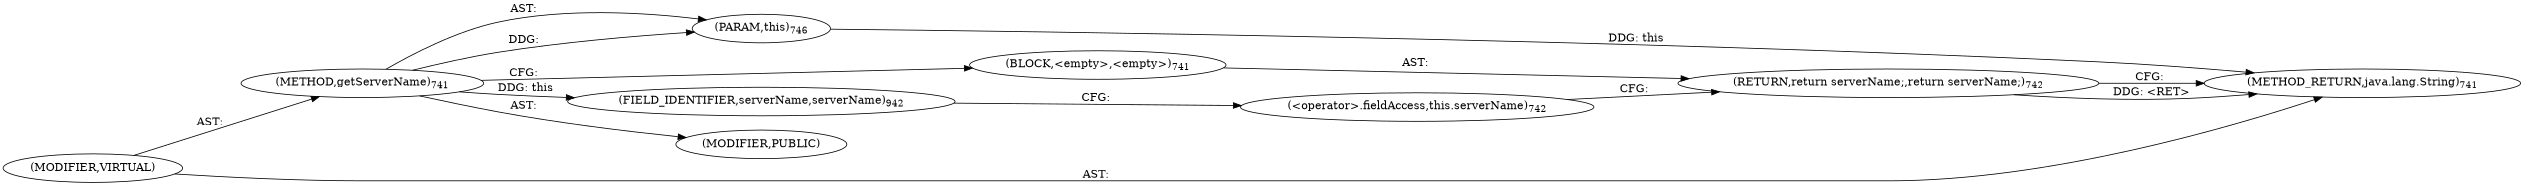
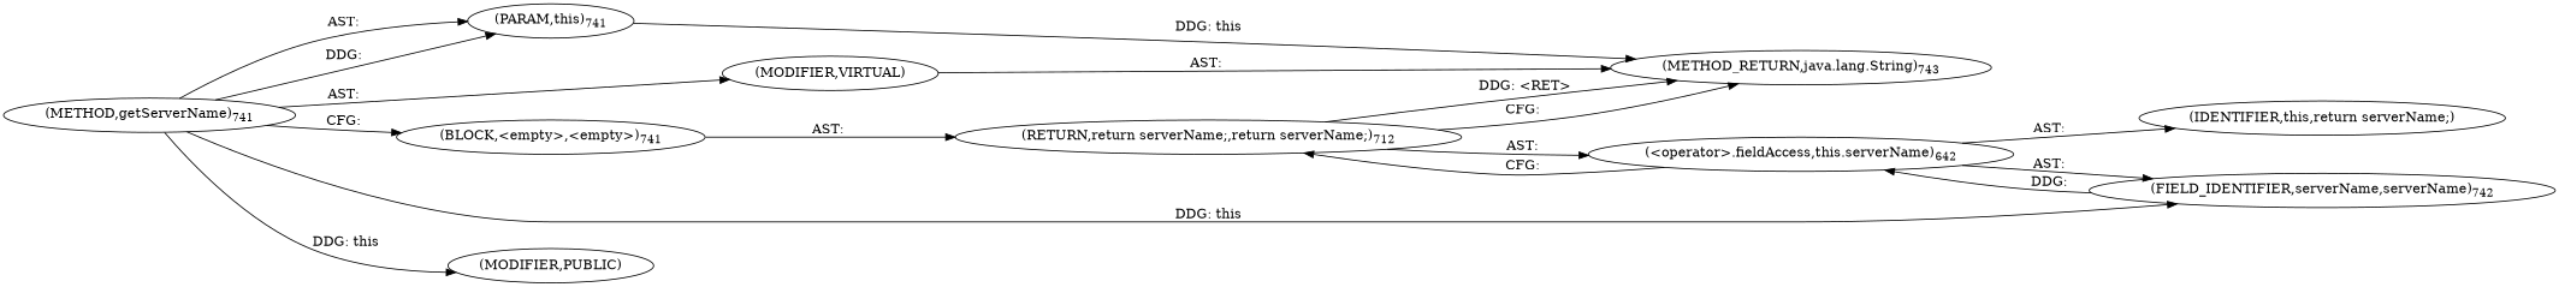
  digraph {
    rankdir=LR
    n1 [label=<(METHOD,getServerName)<SUB>741</SUB>>]
-   n2 [label=<(PARAM,this)<SUB>746</SUB>>]
+   n2 [label=<(PARAM,this)<SUB>741</SUB>>]
    n3 [label=<(BLOCK,&lt;empty&gt;,&lt;empty&gt;)<SUB>741</SUB>>]
-   n4 [label=<(FIELD_IDENTIFIER,serverName,serverName)<SUB>942</SUB>>]
+   n4 [label=<(FIELD_IDENTIFIER,serverName,serverName)<SUB>742</SUB>>]
    n5 [label=<(MODIFIER,PUBLIC)>]
    n6 [label=<(MODIFIER,VIRTUAL)>]
-   n7 [label=<(METHOD_RETURN,java.lang.String)<SUB>741</SUB>>]
-   n8 [label=<(RETURN,return serverName;,return serverName;)<SUB>742</SUB>>]
-   n9 [label=<(&lt;operator&gt;.fieldAccess,this.serverName)<SUB>742</SUB>>]
+   n7 [label=<(METHOD_RETURN,java.lang.String)<SUB>743</SUB>>]
+   n8 [label=<(RETURN,return serverName;,return serverName;)<SUB>712</SUB>>]
+   n9 [label=<(&lt;operator&gt;.fieldAccess,this.serverName)<SUB>642</SUB>>]
+   n10 [label=<(IDENTIFIER,this,return serverName;)>]
    n1 -> n2 [label="AST: "]
    n1 -> n2 [label="DDG: "]
    n1 -> n3 [label="CFG: "]
    n1 -> n4 [label="DDG: this"]
-   n1 -> n5 [label="AST: "]
-   n6 -> n1 [label="AST: "]
+   n1 -> n5 [label="DDG: this"]
+   n1 -> n6 [label="AST: "]
    n2 -> n7 [label="DDG: this"]
    n3 -> n8 [label="AST: "]
-   n4 -> n9 [label="CFG: "]
+   n4 -> n9 [label="DDG: "]
    n6 -> n7 [label="AST: "]
    n8 -> n7 [label="CFG: "]
    n8 -> n7 [label="DDG: &lt;RET&gt;"]
+   n8 -> n9 [label="AST: "]
+   n9 -> n4 [label="AST: "]
    n9 -> n8 [label="CFG: "]
+   n9 -> n10 [label="AST: "]
  }
